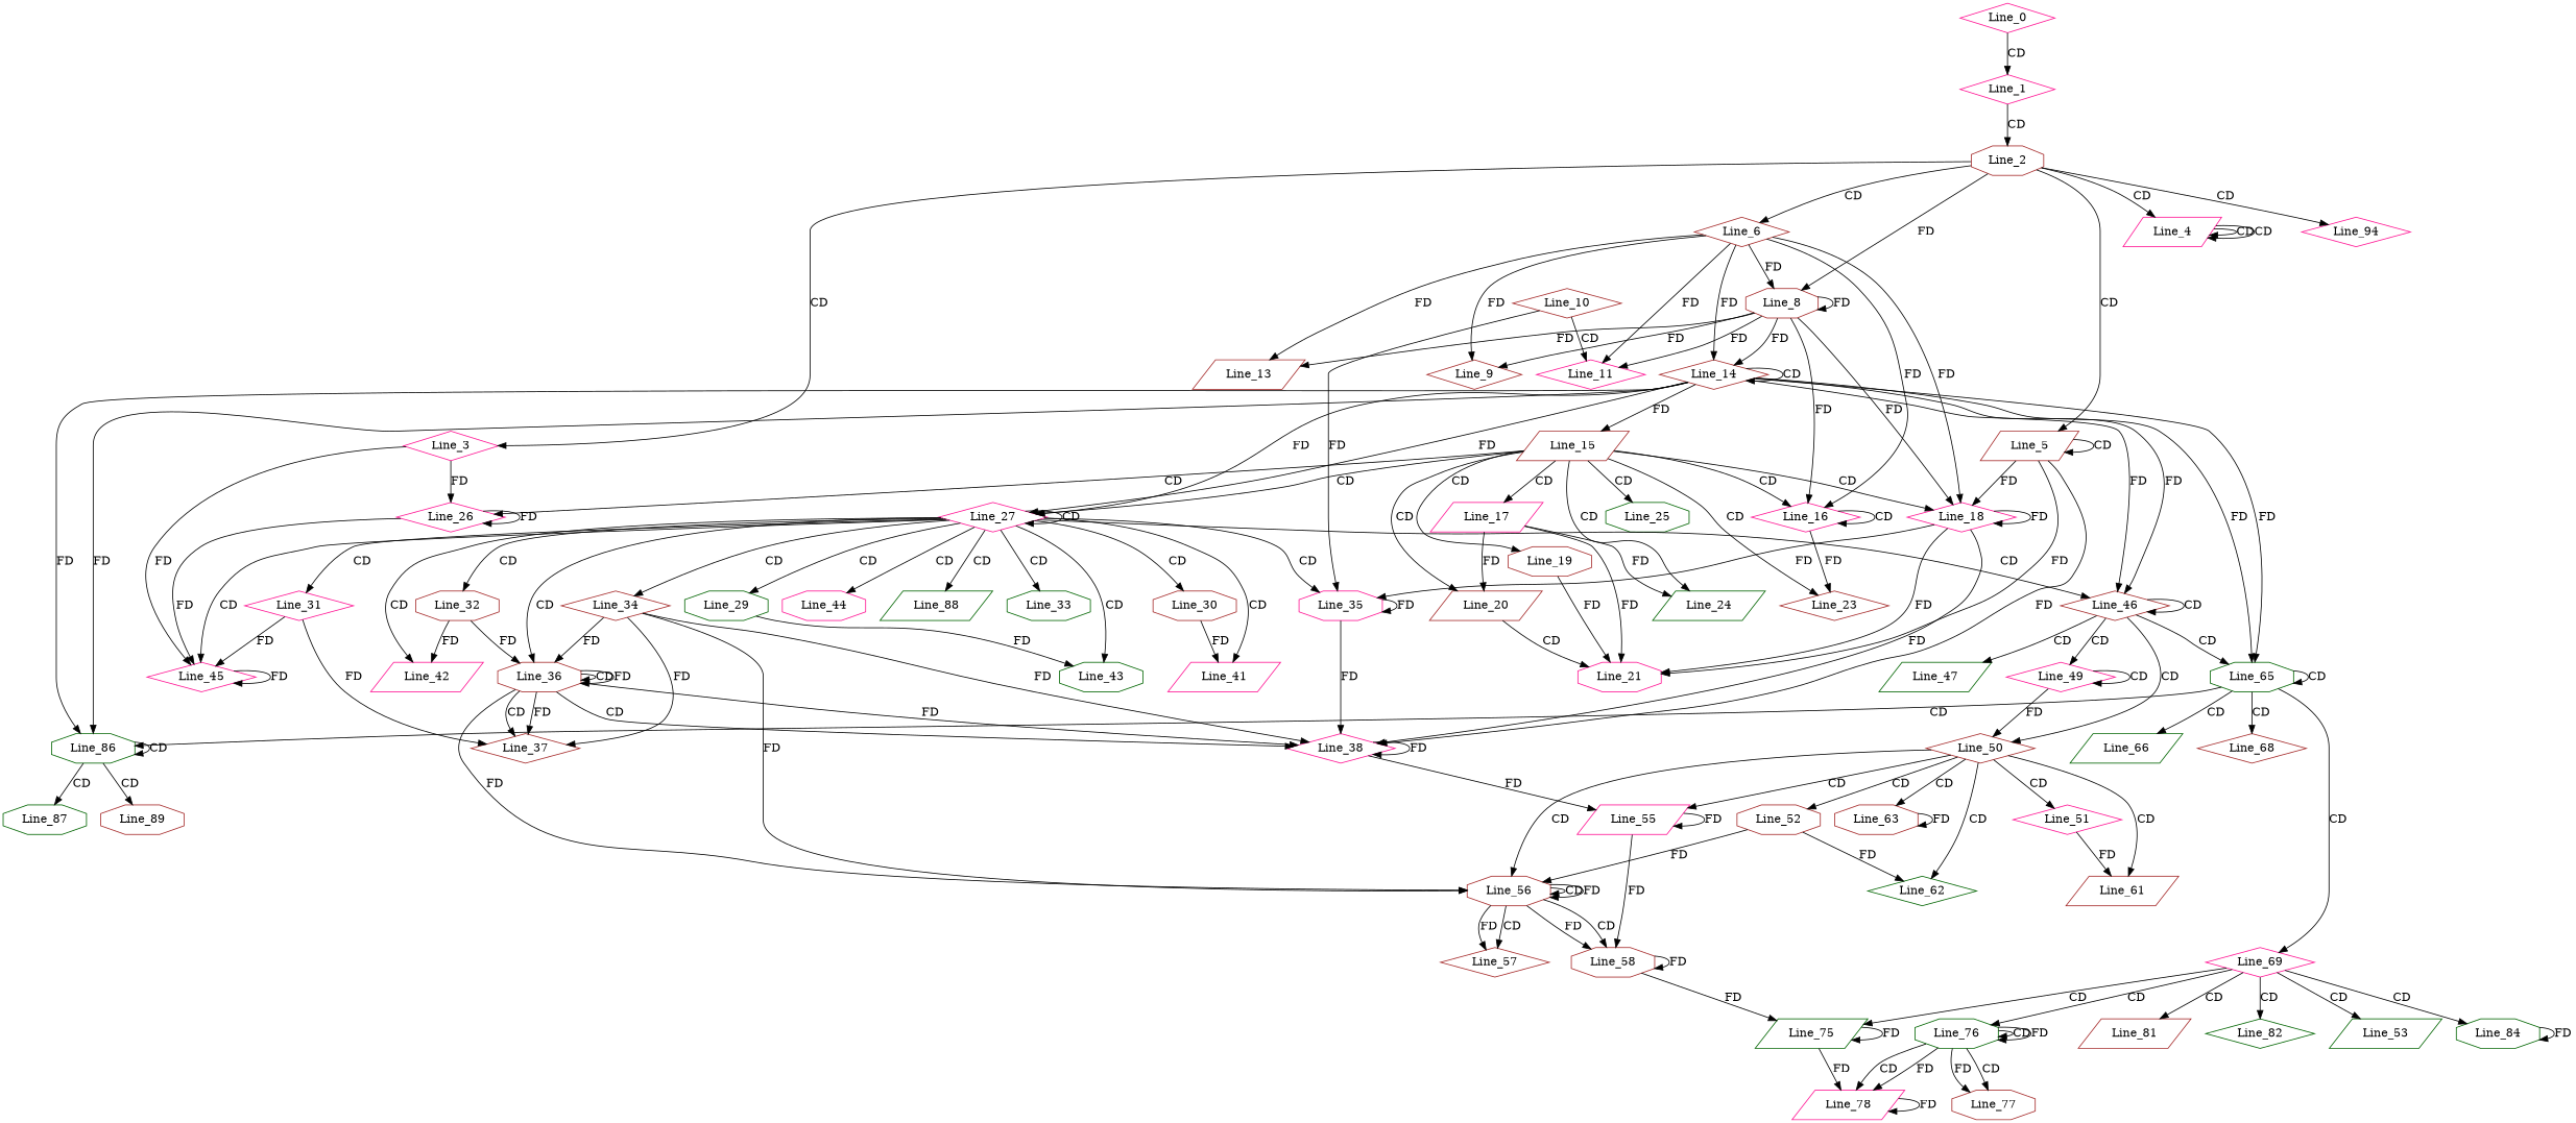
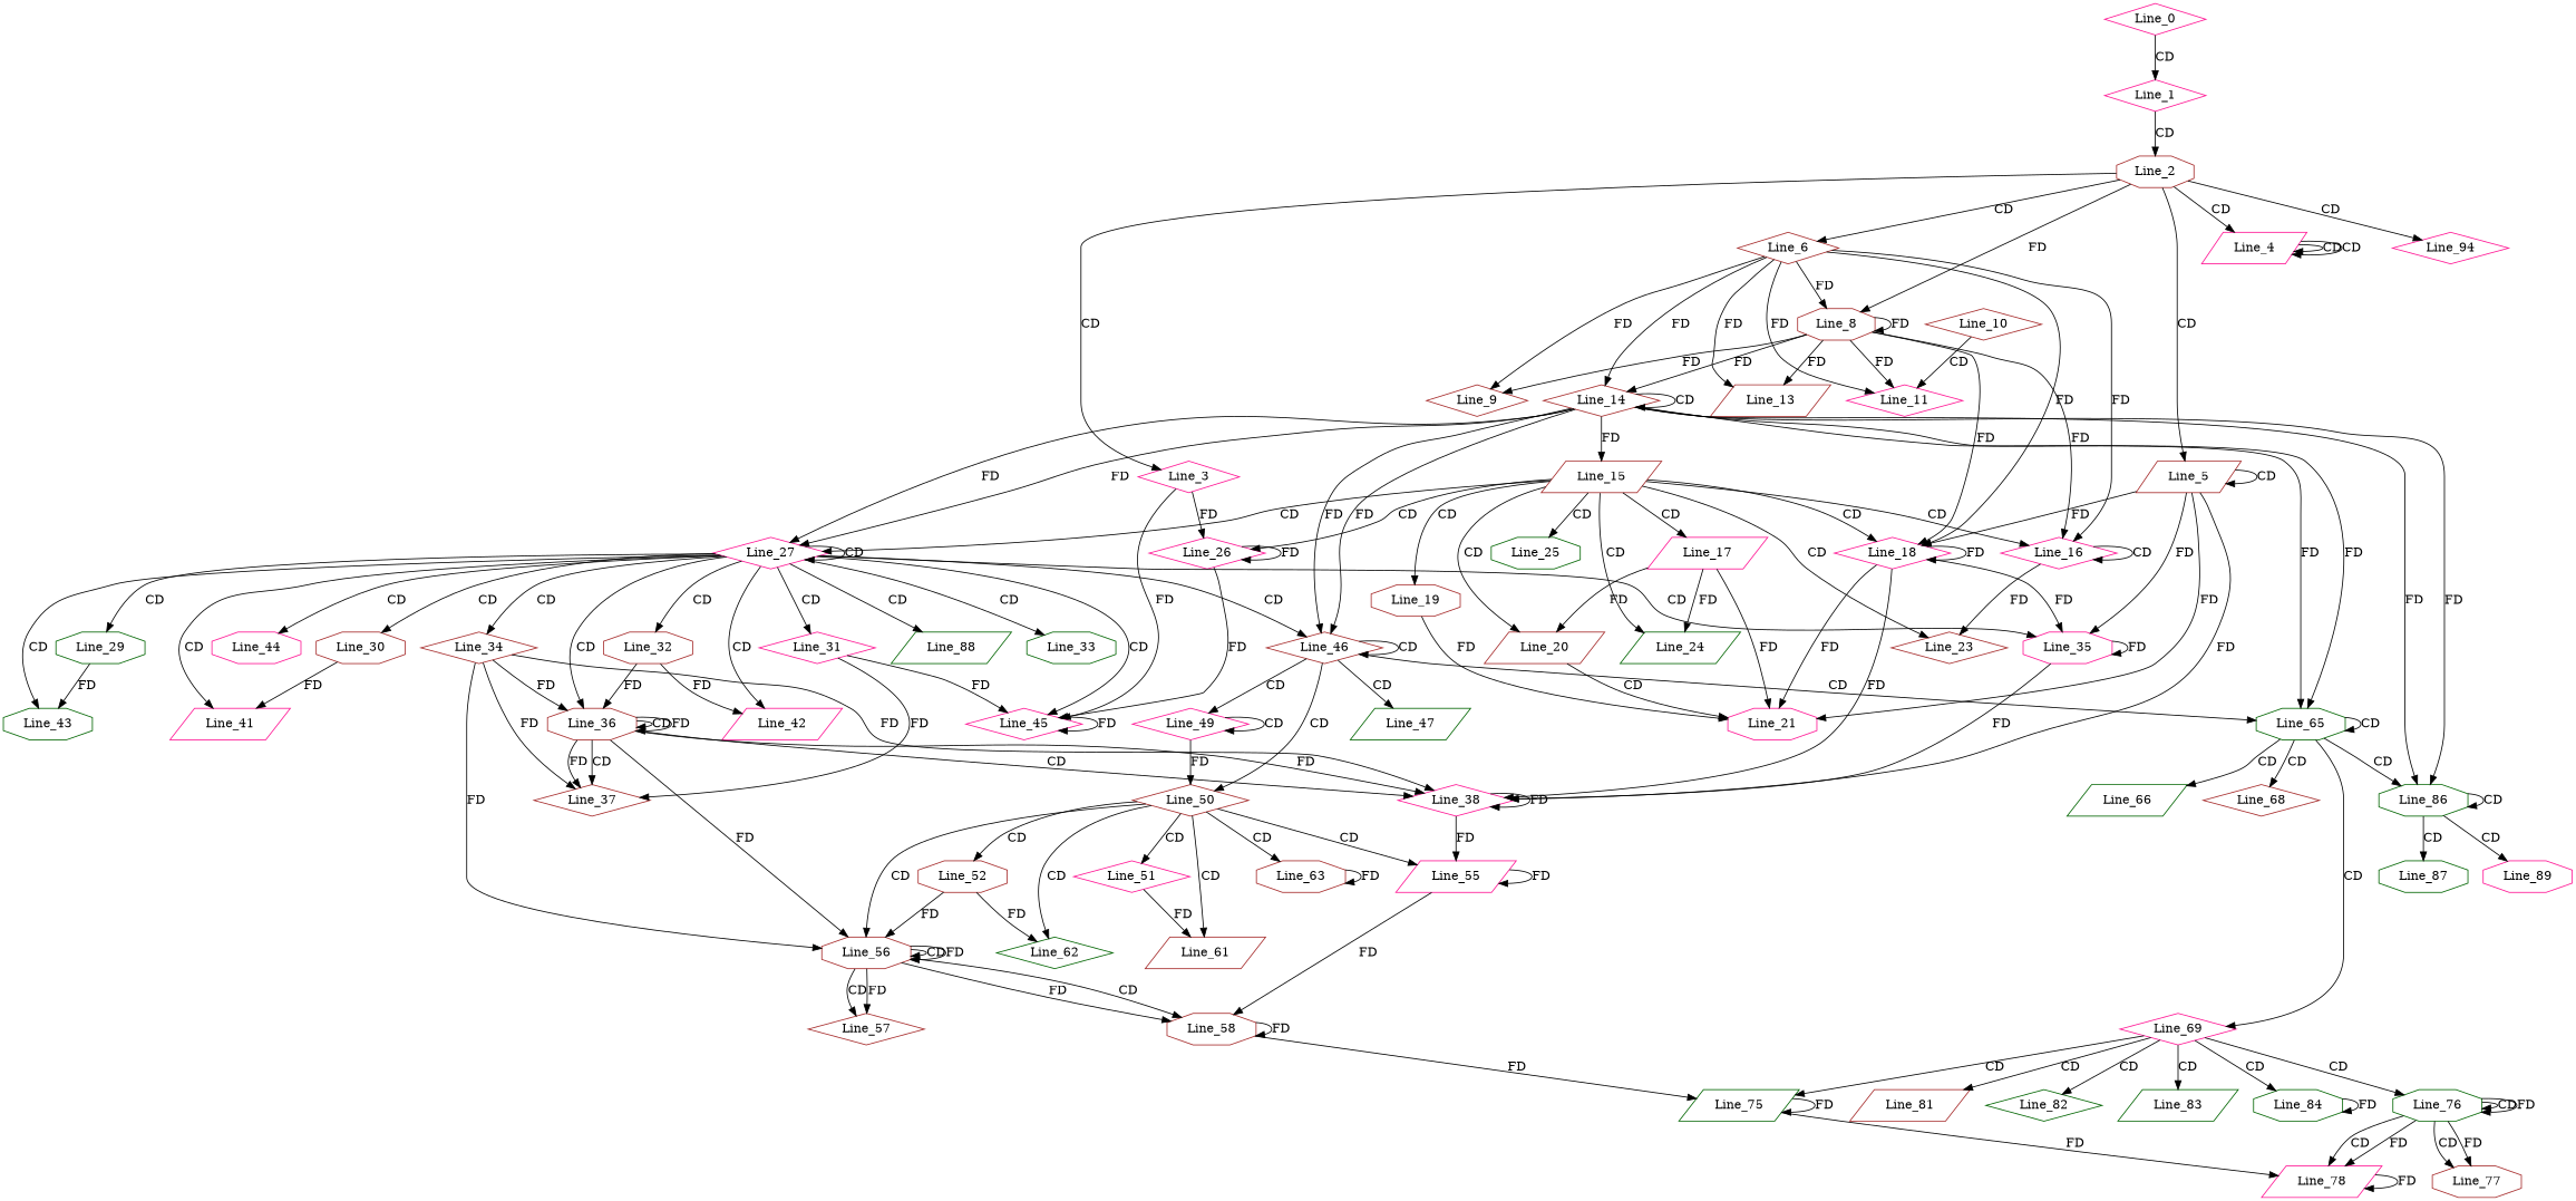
  digraph {
    node [color=brown shape=diamond]
    Line_0 [color=deeppink]
    Line_1 [color=deeppink]
    Line_2 [shape=octagon]
    Line_3 [color=deeppink]
    Line_4 [color=deeppink shape=parallelogram]
    Line_5 [shape=parallelogram]
    Line_6
    Line_8 [shape=octagon]
    Line_94 [color=deeppink]
    Line_26 [color=deeppink]
    Line_45 [color=deeppink]
    Line_18 [color=deeppink]
    Line_21 [color=deeppink shape=octagon]
    Line_35 [color=deeppink shape=octagon]
    Line_38 [color=deeppink]
    Line_9
    Line_11 [color=deeppink]
    Line_13 [shape=parallelogram]
    Line_14
    Line_16 [color=deeppink]
    Line_55 [color=deeppink shape=parallelogram]
    Line_15 [shape=parallelogram]
    Line_27 [color=deeppink]
    Line_46
    Line_65 [color=darkgreen shape=octagon]
    Line_86 [color=darkgreen shape=octagon]
    Line_23
    Line_10
    Line_17 [color=deeppink shape=parallelogram]
    Line_19 [shape=octagon]
    Line_20 [shape=parallelogram]
    Line_24 [color=darkgreen shape=parallelogram]
    Line_25 [color=darkgreen shape=octagon]
    n34 [color=darkgreen label=Line_88 shape=parallelogram]
    Line_29 [color=darkgreen shape=octagon]
    Line_30 [shape=octagon]
    Line_31 [color=deeppink]
    Line_32 [shape=octagon]
    Line_33 [color=darkgreen shape=octagon]
    Line_34
    Line_36 [shape=octagon]
    Line_41 [color=deeppink shape=parallelogram]
    Line_42 [color=deeppink shape=parallelogram]
    Line_43 [color=darkgreen shape=octagon]
    Line_44 [color=deeppink shape=octagon]
    Line_47 [color=darkgreen shape=parallelogram]
    Line_49 [color=deeppink]
    Line_50
    Line_66 [color=darkgreen shape=parallelogram]
    Line_68
    Line_69 [color=deeppink]
    Line_87 [color=darkgreen shape=octagon]
-   Line_89 [shape=octagon]
+   Line_89 [color=deeppink shape=octagon]
    Line_37
    Line_56 [shape=octagon]
    Line_58 [shape=octagon]
    Line_57
    Line_51 [color=deeppink]
    Line_52 [shape=octagon]
    Line_61 [shape=parallelogram]
    Line_62 [color=darkgreen]
    Line_63 [shape=octagon]
    Line_75 [color=darkgreen shape=parallelogram]
    Line_78 [color=deeppink shape=parallelogram]
    Line_76 [color=darkgreen shape=octagon]
    Line_81 [shape=parallelogram]
    Line_82 [color=darkgreen]
-   Line_83 [color=darkgreen shape=parallelogram label=Line_53]
+   Line_83 [color=darkgreen shape=parallelogram]
    Line_84 [color=darkgreen shape=octagon]
    Line_77 [shape=octagon]
    Line_0 -> Line_1 [label=CD]
    Line_1 -> Line_2 [label=CD]
    Line_2 -> Line_3 [label=CD]
    Line_2 -> Line_4 [label=CD]
    Line_2 -> Line_5 [label=CD]
    Line_2 -> Line_6 [label=CD]
    Line_2 -> Line_8 [label=FD]
    Line_2 -> Line_94 [label=CD]
    Line_3 -> Line_26 [label=FD]
    Line_3 -> Line_45 [label=FD]
    Line_4 -> Line_4 [label=CD]
    Line_4 -> Line_4 [label=CD]
    Line_5 -> Line_5 [label=CD]
    Line_5 -> Line_18 [label=FD]
    Line_5 -> Line_21 [label=FD]
-   Line_10 -> Line_35 [label=FD]
+   Line_5 -> Line_35 [label=FD]
    Line_5 -> Line_38 [label=FD]
    Line_6 -> Line_8 [label=FD]
    Line_6 -> Line_18 [label=FD]
    Line_6 -> Line_9 [label=FD]
    Line_6 -> Line_11 [label=FD]
    Line_6 -> Line_13 [label=FD]
    Line_6 -> Line_14 [label=FD]
    Line_6 -> Line_16 [label=FD]
    Line_8 -> Line_8 [label=FD]
    Line_8 -> Line_18 [label=FD]
    Line_8 -> Line_9 [label=FD]
    Line_8 -> Line_11 [label=FD]
    Line_8 -> Line_13 [label=FD]
    Line_8 -> Line_14 [label=FD]
    Line_8 -> Line_16 [label=FD]
    Line_26 -> Line_26 [label=FD]
    Line_26 -> Line_45 [label=FD]
    Line_45 -> Line_45 [label=FD]
    Line_18 -> Line_18 [label=FD]
    Line_18 -> Line_21 [label=FD]
    Line_18 -> Line_35 [label=FD]
    Line_18 -> Line_38 [label=FD]
    Line_35 -> Line_35 [label=FD]
    Line_35 -> Line_38 [label=FD]
    Line_38 -> Line_38 [label=FD]
    Line_38 -> Line_55 [label=FD]
    Line_14 -> Line_14 [label=CD]
    Line_14 -> Line_15 [label=FD]
    Line_14 -> Line_27 [label=FD]
    Line_14 -> Line_27 [label=FD]
    Line_14 -> Line_46 [label=FD]
    Line_14 -> Line_46 [label=FD]
    Line_14 -> Line_65 [label=FD]
    Line_14 -> Line_65 [label=FD]
    Line_14 -> Line_86 [label=FD]
    Line_14 -> Line_86 [label=FD]
    Line_16 -> Line_16 [label=CD]
    Line_16 -> Line_23 [label=FD]
    Line_55 -> Line_55 [label=FD]
    Line_55 -> Line_58 [label=FD]
    Line_15 -> Line_26 [label=CD]
    Line_15 -> Line_18 [label=CD]
    Line_15 -> Line_16 [label=CD]
    Line_15 -> Line_27 [label=CD]
    Line_15 -> Line_23 [label=CD]
    Line_15 -> Line_17 [label=CD]
    Line_15 -> Line_19 [label=CD]
    Line_15 -> Line_20 [label=CD]
    Line_15 -> Line_24 [label=CD]
    Line_15 -> Line_25 [label=CD]
    Line_27 -> Line_45 [label=CD]
    Line_27 -> Line_35 [label=CD]
    Line_27 -> Line_27 [label=CD]
    Line_27 -> Line_46 [label=CD]
    Line_27 -> n34 [label=CD]
    Line_27 -> Line_29 [label=CD]
    Line_27 -> Line_30 [label=CD]
    Line_27 -> Line_31 [label=CD]
    Line_27 -> Line_32 [label=CD]
    Line_27 -> Line_33 [label=CD]
    Line_27 -> Line_34 [label=CD]
    Line_27 -> Line_36 [label=CD]
    Line_27 -> Line_41 [label=CD]
    Line_27 -> Line_42 [label=CD]
    Line_27 -> Line_43 [label=CD]
    Line_27 -> Line_44 [label=CD]
    Line_46 -> Line_46 [label=CD]
    Line_46 -> Line_65 [label=CD]
    Line_46 -> Line_47 [label=CD]
    Line_46 -> Line_49 [label=CD]
    Line_46 -> Line_50 [label=CD]
    Line_65 -> Line_65 [label=CD]
    Line_65 -> Line_86 [label=CD]
    Line_65 -> Line_66 [label=CD]
    Line_65 -> Line_68 [label=CD]
    Line_65 -> Line_69 [label=CD]
    Line_86 -> Line_86 [label=CD]
    Line_86 -> Line_87 [label=CD]
    Line_86 -> Line_89 [label=CD]
    Line_10 -> Line_11 [label=CD]
    Line_17 -> Line_21 [label=FD]
    Line_17 -> Line_20 [label=FD]
    Line_17 -> Line_24 [label=FD]
    Line_19 -> Line_21 [label=FD]
    Line_20 -> Line_21 [label=CD]
    Line_29 -> Line_43 [label=FD]
    Line_30 -> Line_41 [label=FD]
    Line_31 -> Line_45 [label=FD]
    Line_31 -> Line_37 [label=FD]
    Line_32 -> Line_36 [label=FD]
    Line_32 -> Line_42 [label=FD]
    Line_34 -> Line_38 [label=FD]
    Line_34 -> Line_36 [label=FD]
    Line_34 -> Line_37 [label=FD]
    Line_34 -> Line_56 [label=FD]
    Line_36 -> Line_38 [label=CD]
    Line_36 -> Line_38 [label=FD]
    Line_36 -> Line_36 [label=CD]
    Line_36 -> Line_36 [label=FD]
    Line_36 -> Line_37 [label=CD]
    Line_36 -> Line_37 [label=FD]
    Line_36 -> Line_56 [label=FD]
    Line_49 -> Line_49 [label=CD]
    Line_49 -> Line_50 [label=FD]
    Line_50 -> Line_55 [label=CD]
    Line_50 -> Line_56 [label=CD]
    Line_50 -> Line_51 [label=CD]
    Line_50 -> Line_52 [label=CD]
    Line_50 -> Line_61 [label=CD]
    Line_50 -> Line_62 [label=CD]
    Line_50 -> Line_63 [label=CD]
    Line_69 -> Line_75 [label=CD]
    Line_69 -> Line_76 [label=CD]
    Line_69 -> Line_81 [label=CD]
    Line_69 -> Line_82 [label=CD]
    Line_69 -> Line_83 [label=CD]
    Line_69 -> Line_84 [label=CD]
    Line_56 -> Line_56 [label=CD]
    Line_56 -> Line_56 [label=FD]
    Line_56 -> Line_58 [label=CD]
    Line_56 -> Line_58 [label=FD]
    Line_56 -> Line_57 [label=CD]
    Line_56 -> Line_57 [label=FD]
    Line_58 -> Line_58 [label=FD]
    Line_58 -> Line_75 [label=FD]
    Line_51 -> Line_61 [label=FD]
    Line_52 -> Line_56 [label=FD]
    Line_52 -> Line_62 [label=FD]
    Line_63 -> Line_63 [label=FD]
    Line_75 -> Line_75 [label=FD]
    Line_75 -> Line_78 [label=FD]
    Line_78 -> Line_78 [label=FD]
    Line_76 -> Line_78 [label=CD]
    Line_76 -> Line_78 [label=FD]
    Line_76 -> Line_76 [label=CD]
    Line_76 -> Line_76 [label=FD]
    Line_76 -> Line_77 [label=CD]
    Line_76 -> Line_77 [label=FD]
    Line_84 -> Line_84 [label=FD]
  }
